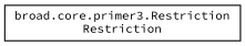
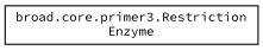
  digraph {
    rankdir=LR
    fontname="Source Code Pro"
-   n1 [color=black fillcolor=white fontname="Source Code Pro" fontsize=10 height=0.2 label="broad.core.primer3.Restriction\lRestriction" shape=record style=filled width=0.4]
+   n1 [color=black fillcolor=white fontname="Source Code Pro" fontsize=10 height=0.2 label="broad.core.primer3.Restriction\lEnzyme" shape=record style=filled width=0.4]
  }
